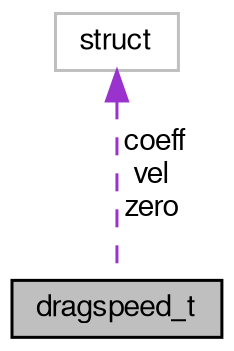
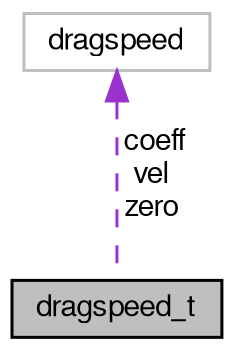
  digraph {
    node [fontname=FreeSans fontsize=10 shape=record style=filled]
    n1 [color=black fillcolor=grey75 fontcolor=black height=0.2 label=dragspeed_t width=0.4]
-   n2 [color=grey75 fillcolor=white height=0.2 label=struct width=0.4]
+   n2 [color=grey75 fillcolor=white height=0.2 label=dragspeed width=0.4]
    n2 -> n1 [color=darkorchid3 dir=back fontname=FreeSans fontsize=10 label=" coeff\nvel\nzero" labelfontname=FreeSans labelfontsize=10 style=dashed]
  }
